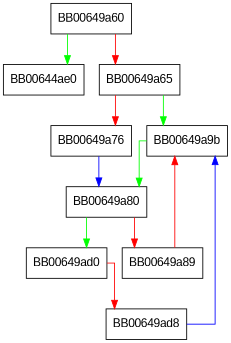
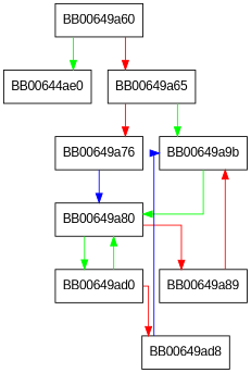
  digraph {
    fontname="Liberation Sans"
    splines=ortho
    node [fontname="Liberation Sans" shape=box]
    edge [color=green fontname="Liberation Sans"]
    n1 [label=BB00644ae0]
    BB00649a60
    BB00649a65
    BB00649a9b
    BB00649a76
    BB00649a80
    BB00649ad0
    BB00649a89
    BB00649ad8
    BB00649a60 -> n1
    BB00649a60 -> BB00649a65 [color=red]
    BB00649a65 -> BB00649a9b
    BB00649a65 -> BB00649a76 [color=red]
    BB00649a9b -> BB00649a80
    BB00649a76 -> BB00649a80 [color=blue]
    BB00649a80 -> BB00649ad0
    BB00649a80 -> BB00649a89 [color=red]
+   BB00649ad0 -> BB00649a80
    BB00649ad0 -> BB00649ad8 [color=red]
    BB00649a89 -> BB00649a9b [color=red]
    BB00649ad8 -> BB00649a9b [color=blue]
  }
